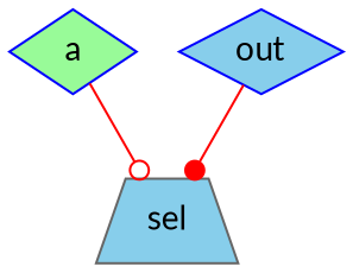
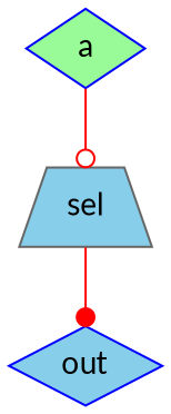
  strict digraph {
    fontname=Lato
    node [color=blue complexity=15 fillcolor=skyblue fontname=Lato importance=2.74999858874 rank=0.18333323925 shape=diamond style=filled]
    edge [color=red fontname=Lato]
    a [fillcolor=palegreen]
    sel [color=gray40 shape=trapezium]
    out [complexity=0 importance=0.499999686387 rank=0.0]
    a -> sel [arrowhead=odot]
-   out -> sel [arrowhead=dot]
+   sel -> out [arrowhead=dot]
  }
